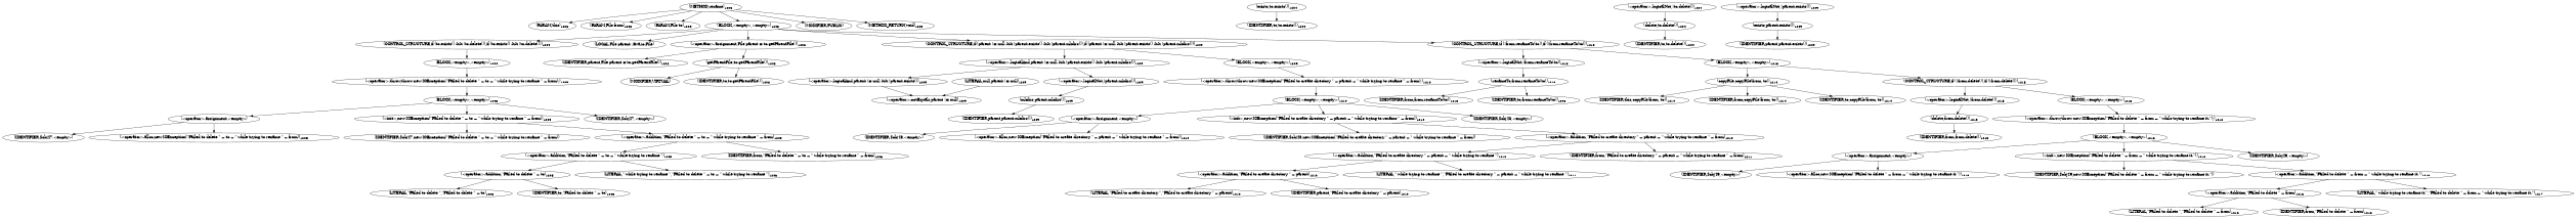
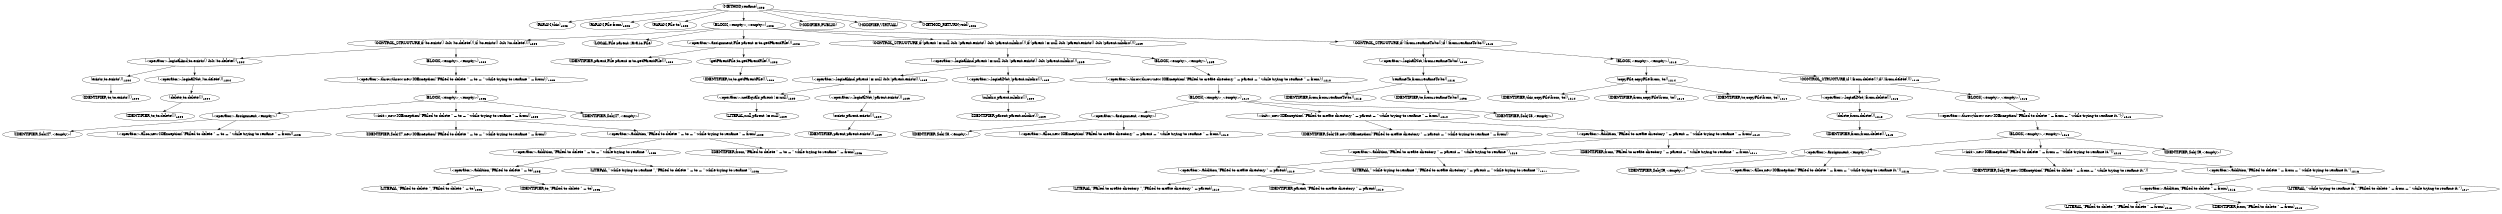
  digraph {
    n1 [label=<(METHOD,rename)<SUB>1203</SUB>>]
    n2 [label=<(PARAM,this)<SUB>1203</SUB>>]
    n3 [label=<(PARAM,File from)<SUB>1203</SUB>>]
    n4 [label=<(PARAM,File to)<SUB>1203</SUB>>]
    n5 [label=<(BLOCK,&lt;empty&gt;,&lt;empty&gt;)<SUB>1203</SUB>>]
    n6 [label=<(MODIFIER,PUBLIC)>]
    n7 [label=<(MODIFIER,VIRTUAL)>]
    n8 [label=<(METHOD_RETURN,void)<SUB>1203</SUB>>]
    n9 [label=<(CONTROL_STRUCTURE,if (to.exists() &amp;&amp; !to.delete()),if (to.exists() &amp;&amp; !to.delete()))<SUB>1204</SUB>>]
    n10 [label=<(LOCAL,File parent: java.io.File)>]
    n11 [label=<(&lt;operator&gt;.assignment,File parent = to.getParentFile())<SUB>1208</SUB>>]
    n12 [label=<(CONTROL_STRUCTURE,if (parent != null &amp;&amp; !parent.exists() &amp;&amp; !parent.mkdirs()),if (parent != null &amp;&amp; !parent.exists() &amp;&amp; !parent.mkdirs()))<SUB>1209</SUB>>]
    n13 [label=<(CONTROL_STRUCTURE,if (!from.renameTo(to)),if (!from.renameTo(to)))<SUB>1213</SUB>>]
+   n14 [label=<(&lt;operator&gt;.logicalAnd,to.exists() &amp;&amp; !to.delete())<SUB>1204</SUB>>]
    n15 [label=<(BLOCK,&lt;empty&gt;,&lt;empty&gt;)<SUB>1204</SUB>>]
    n16 [label=<(IDENTIFIER,parent,File parent = to.getParentFile())<SUB>1208</SUB>>]
    n17 [label=<(getParentFile,to.getParentFile())<SUB>1208</SUB>>]
    n18 [label=<(&lt;operator&gt;.logicalAnd,parent != null &amp;&amp; !parent.exists() &amp;&amp; !parent.mkdirs())<SUB>1209</SUB>>]
    n19 [label=<(BLOCK,&lt;empty&gt;,&lt;empty&gt;)<SUB>1209</SUB>>]
    n20 [label=<(&lt;operator&gt;.logicalNot,!from.renameTo(to))<SUB>1213</SUB>>]
    n21 [label=<(BLOCK,&lt;empty&gt;,&lt;empty&gt;)<SUB>1213</SUB>>]
    n22 [label=<(exists,to.exists())<SUB>1204</SUB>>]
    n23 [label=<(&lt;operator&gt;.logicalNot,!to.delete())<SUB>1204</SUB>>]
    n24 [label=<(&lt;operator&gt;.throw,throw new IOException(&quot;Failed to delete &quot; + to + &quot; while trying to rename &quot; + from);)<SUB>1205</SUB>>]
    n25 [label=<(IDENTIFIER,to,to.exists())<SUB>1204</SUB>>]
    n26 [label=<(delete,to.delete())<SUB>1204</SUB>>]
    n27 [label=<(IDENTIFIER,to,to.delete())<SUB>1204</SUB>>]
    n28 [label=<(BLOCK,&lt;empty&gt;,&lt;empty&gt;)<SUB>1205</SUB>>]
    n29 [label=<(&lt;operator&gt;.assignment,&lt;empty&gt;)>]
    n30 [label=<(&lt;init&gt;,new IOException(&quot;Failed to delete &quot; + to + &quot; while trying to rename &quot; + from))<SUB>1205</SUB>>]
    n31 [label=<(IDENTIFIER,$obj47,&lt;empty&gt;)>]
    n32 [label=<(IDENTIFIER,$obj47,&lt;empty&gt;)>]
    n33 [label=<(&lt;operator&gt;.alloc,new IOException(&quot;Failed to delete &quot; + to + &quot; while trying to rename &quot; + from))<SUB>1205</SUB>>]
    n34 [label=<(IDENTIFIER,$obj47,new IOException(&quot;Failed to delete &quot; + to + &quot; while trying to rename &quot; + from))>]
    n35 [label=<(&lt;operator&gt;.addition,&quot;Failed to delete &quot; + to + &quot; while trying to rename &quot; + from)<SUB>1205</SUB>>]
    n36 [label=<(&lt;operator&gt;.addition,&quot;Failed to delete &quot; + to + &quot; while trying to rename &quot;)<SUB>1205</SUB>>]
    n37 [label=<(IDENTIFIER,from,&quot;Failed to delete &quot; + to + &quot; while trying to rename &quot; + from)<SUB>1206</SUB>>]
    n38 [label=<(&lt;operator&gt;.addition,&quot;Failed to delete &quot; + to)<SUB>1205</SUB>>]
    n39 [label=<(LITERAL,&quot; while trying to rename &quot;,&quot;Failed to delete &quot; + to + &quot; while trying to rename &quot;)<SUB>1206</SUB>>]
    n40 [label=<(LITERAL,&quot;Failed to delete &quot;,&quot;Failed to delete &quot; + to)<SUB>1205</SUB>>]
    n41 [label=<(IDENTIFIER,to,&quot;Failed to delete &quot; + to)<SUB>1205</SUB>>]
    n42 [label=<(IDENTIFIER,to,to.getParentFile())<SUB>1208</SUB>>]
    n43 [label=<(&lt;operator&gt;.logicalAnd,parent != null &amp;&amp; !parent.exists())<SUB>1209</SUB>>]
    n44 [label=<(&lt;operator&gt;.logicalNot,!parent.mkdirs())<SUB>1209</SUB>>]
    n45 [label=<(&lt;operator&gt;.throw,throw new IOException(&quot;Failed to create directory &quot; + parent + &quot; while trying to rename &quot; + from);)<SUB>1210</SUB>>]
    n46 [label=<(&lt;operator&gt;.notEquals,parent != null)<SUB>1209</SUB>>]
    n47 [label=<(&lt;operator&gt;.logicalNot,!parent.exists())<SUB>1209</SUB>>]
    n48 [label=<(mkdirs,parent.mkdirs())<SUB>1209</SUB>>]
    n49 [label=<(LITERAL,null,parent != null)<SUB>1209</SUB>>]
    n50 [label=<(exists,parent.exists())<SUB>1209</SUB>>]
    n51 [label=<(IDENTIFIER,parent,parent.exists())<SUB>1209</SUB>>]
    n52 [label=<(IDENTIFIER,parent,parent.mkdirs())<SUB>1209</SUB>>]
    n53 [label=<(BLOCK,&lt;empty&gt;,&lt;empty&gt;)<SUB>1210</SUB>>]
    n54 [label=<(&lt;operator&gt;.assignment,&lt;empty&gt;)>]
    n55 [label=<(&lt;init&gt;,new IOException(&quot;Failed to create directory &quot; + parent + &quot; while trying to rename &quot; + from))<SUB>1210</SUB>>]
    n56 [label=<(IDENTIFIER,$obj48,&lt;empty&gt;)>]
    n57 [label=<(IDENTIFIER,$obj48,&lt;empty&gt;)>]
    n58 [label=<(&lt;operator&gt;.alloc,new IOException(&quot;Failed to create directory &quot; + parent + &quot; while trying to rename &quot; + from))<SUB>1210</SUB>>]
    n59 [label=<(IDENTIFIER,$obj48,new IOException(&quot;Failed to create directory &quot; + parent + &quot; while trying to rename &quot; + from))>]
    n60 [label=<(&lt;operator&gt;.addition,&quot;Failed to create directory &quot; + parent + &quot; while trying to rename &quot; + from)<SUB>1210</SUB>>]
    n61 [label=<(&lt;operator&gt;.addition,&quot;Failed to create directory &quot; + parent + &quot; while trying to rename &quot;)<SUB>1210</SUB>>]
    n62 [label=<(IDENTIFIER,from,&quot;Failed to create directory &quot; + parent + &quot; while trying to rename &quot; + from)<SUB>1211</SUB>>]
    n63 [label=<(&lt;operator&gt;.addition,&quot;Failed to create directory &quot; + parent)<SUB>1210</SUB>>]
    n64 [label=<(LITERAL,&quot; while trying to rename &quot;,&quot;Failed to create directory &quot; + parent + &quot; while trying to rename &quot;)<SUB>1211</SUB>>]
    n65 [label=<(LITERAL,&quot;Failed to create directory &quot;,&quot;Failed to create directory &quot; + parent)<SUB>1210</SUB>>]
    n66 [label=<(IDENTIFIER,parent,&quot;Failed to create directory &quot; + parent)<SUB>1210</SUB>>]
    n67 [label=<(renameTo,from.renameTo(to))<SUB>1213</SUB>>]
    n68 [label=<(copyFile,copyFile(from, to))<SUB>1214</SUB>>]
    n69 [label=<(CONTROL_STRUCTURE,if (!from.delete()),if (!from.delete()))<SUB>1215</SUB>>]
    n70 [label=<(IDENTIFIER,from,from.renameTo(to))<SUB>1213</SUB>>]
    n71 [label=<(IDENTIFIER,to,from.renameTo(to))<SUB>1293</SUB>>]
    n72 [label=<(IDENTIFIER,this,copyFile(from, to))<SUB>1214</SUB>>]
    n73 [label=<(IDENTIFIER,from,copyFile(from, to))<SUB>1214</SUB>>]
    n74 [label=<(IDENTIFIER,to,copyFile(from, to))<SUB>1214</SUB>>]
    n75 [label=<(&lt;operator&gt;.logicalNot,!from.delete())<SUB>1215</SUB>>]
    n76 [label=<(BLOCK,&lt;empty&gt;,&lt;empty&gt;)<SUB>1215</SUB>>]
    n77 [label=<(delete,from.delete())<SUB>1215</SUB>>]
    n78 [label=<(&lt;operator&gt;.throw,throw new IOException(&quot;Failed to delete &quot; + from + &quot; while trying to rename it.&quot;);)<SUB>1216</SUB>>]
    n79 [label=<(IDENTIFIER,from,from.delete())<SUB>1215</SUB>>]
    n80 [label=<(BLOCK,&lt;empty&gt;,&lt;empty&gt;)<SUB>1216</SUB>>]
    n81 [label=<(&lt;operator&gt;.assignment,&lt;empty&gt;)>]
    n82 [label=<(&lt;init&gt;,new IOException(&quot;Failed to delete &quot; + from + &quot; while trying to rename it.&quot;))<SUB>1216</SUB>>]
    n83 [label=<(IDENTIFIER,$obj49,&lt;empty&gt;)>]
    n84 [label=<(IDENTIFIER,$obj49,&lt;empty&gt;)>]
    n85 [label=<(&lt;operator&gt;.alloc,new IOException(&quot;Failed to delete &quot; + from + &quot; while trying to rename it.&quot;))<SUB>1216</SUB>>]
    n86 [label=<(IDENTIFIER,$obj49,new IOException(&quot;Failed to delete &quot; + from + &quot; while trying to rename it.&quot;))>]
    n87 [label=<(&lt;operator&gt;.addition,&quot;Failed to delete &quot; + from + &quot; while trying to rename it.&quot;)<SUB>1216</SUB>>]
    n88 [label=<(&lt;operator&gt;.addition,&quot;Failed to delete &quot; + from)<SUB>1216</SUB>>]
    n89 [label=<(LITERAL,&quot; while trying to rename it.&quot;,&quot;Failed to delete &quot; + from + &quot; while trying to rename it.&quot;)<SUB>1217</SUB>>]
    n90 [label=<(LITERAL,&quot;Failed to delete &quot;,&quot;Failed to delete &quot; + from)<SUB>1216</SUB>>]
    n91 [label=<(IDENTIFIER,from,&quot;Failed to delete &quot; + from)<SUB>1216</SUB>>]
    n1 -> n2
    n1 -> n3
    n1 -> n4
    n1 -> n5
    n1 -> n6
-   n17 -> n7
+   n1 -> n7
    n1 -> n8
    n5 -> n9
    n5 -> n10
    n5 -> n11
    n5 -> n12
    n5 -> n13
+   n9 -> n14
    n9 -> n15
    n11 -> n16
    n11 -> n17
    n12 -> n18
    n12 -> n19
    n13 -> n20
    n13 -> n21
+   n14 -> n22
+   n14 -> n23
    n15 -> n24
    n17 -> n42
    n18 -> n43
    n18 -> n44
    n19 -> n45
    n20 -> n67
    n21 -> n68
    n21 -> n69
    n22 -> n25
    n23 -> n26
    n24 -> n28
    n26 -> n27
    n28 -> n29
    n28 -> n30
    n28 -> n31
    n29 -> n32
    n29 -> n33
    n30 -> n34
    n30 -> n35
    n35 -> n36
    n35 -> n37
    n36 -> n38
    n36 -> n39
    n38 -> n40
    n38 -> n41
    n43 -> n46
+   n43 -> n47
    n44 -> n48
    n45 -> n53
-   n49 -> n46
+   n46 -> n49
    n47 -> n50
    n48 -> n52
    n50 -> n51
    n53 -> n54
    n53 -> n55
    n53 -> n56
    n54 -> n57
    n54 -> n58
    n55 -> n59
    n55 -> n60
    n60 -> n61
    n60 -> n62
    n61 -> n63
    n61 -> n64
    n63 -> n65
    n63 -> n66
    n67 -> n70
    n67 -> n71
    n68 -> n72
    n68 -> n73
    n68 -> n74
    n69 -> n75
    n69 -> n76
    n75 -> n77
    n76 -> n78
    n77 -> n79
    n78 -> n80
    n80 -> n81
    n80 -> n82
    n80 -> n83
    n81 -> n84
    n81 -> n85
    n82 -> n86
    n82 -> n87
    n87 -> n88
    n87 -> n89
    n88 -> n90
    n88 -> n91
  }
